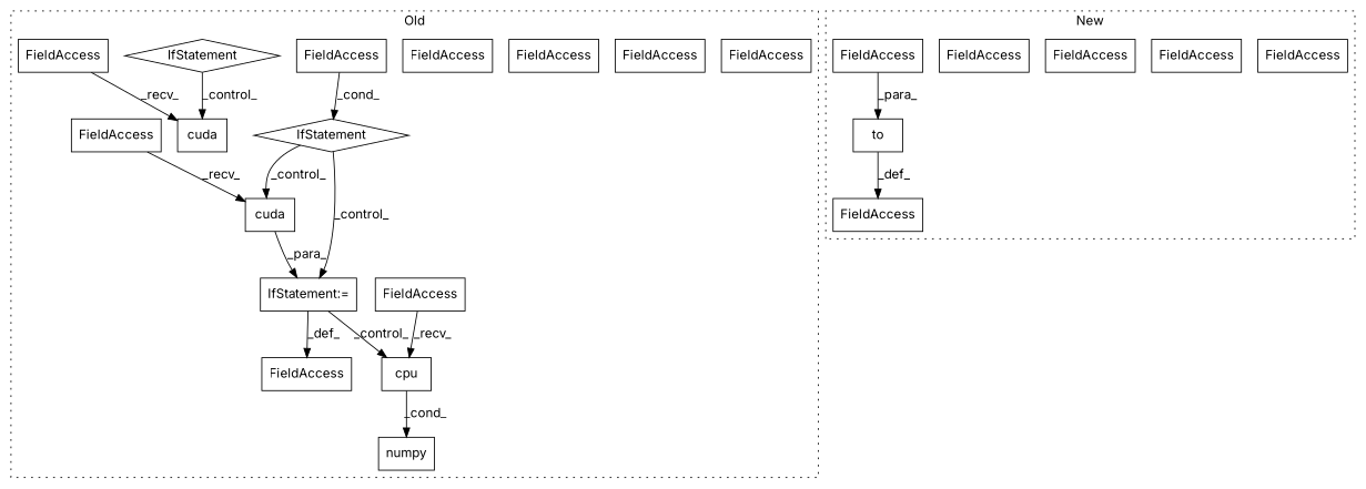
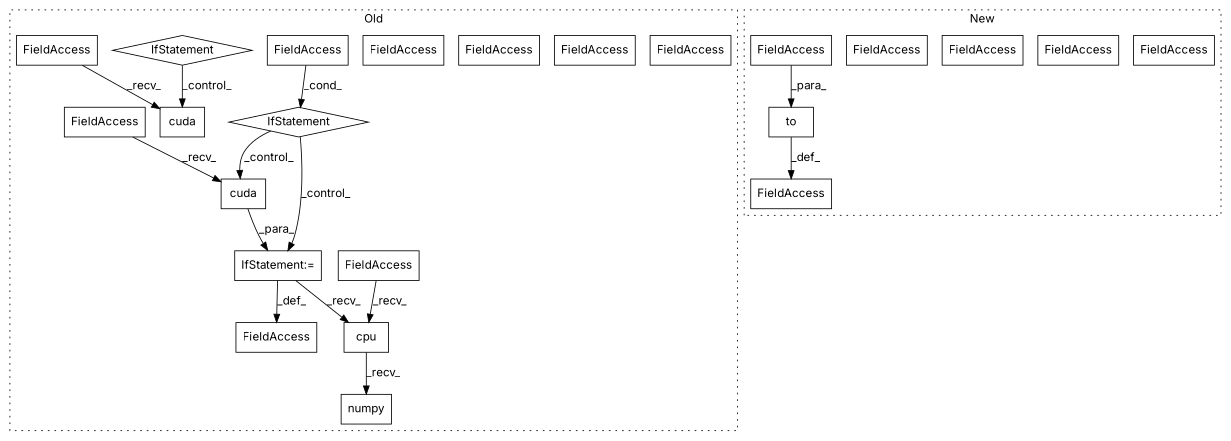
  digraph {
    fontname=Inter
    node [a=22 fontname=Inter l=6 s=6063 shape=box]
    edge [fontname=Inter]
    n1 [a=32 l=5 label=cpu s=8572]
    n2 [l=12 label=FieldAccess s=8554]
    n3 [a=32 l=7 label=numpy s=8578]
    n4 [a=32 label=cuda s=6116]
    n5 [l=13 label=FieldAccess s=6088]
    n6 [a=32 label=cuda s=3647]
    n7 [l=4 label=FieldAccess]
    n8 [l=7 label=FieldAccess s=3639]
    n9 [l=13 label=FieldAccess s=6102]
    n10 [l=4 label=FieldAccess s=6288]
    n11 [l=4 label=FieldAccess s=4658]
    n12 [a=25 l="4,2" label=IfStatement s="6059,6072" shape=diamond]
    n13 [a=25 l="4,2" label=IfStatement s="3590,3603" shape=diamond]
    n14 [a=7 l=1 label="IfStatement:=" s=6101]
    n15 [l=4 label=FieldAccess]
    n16 [l=7 label=FieldAccess s=3639]
    n17 [a=32 l="3,1" label=to s="3555,3564"]
    n18 [label=FieldAccess s=3558]
    n19 [label=FieldAccess s=5999]
    n20 [label=FieldAccess s=3696]
    n21 [label=FieldAccess s=5888]
    n22 [l=7 label=FieldAccess s=3497]
    n23 [label=FieldAccess s=3558]
    subgraph cluster_1 {
      label=Old
      style=dotted
      n1
      n2
      n3
      n4
      n5
      n6
      n7
      n8
      n9
      n10
      n11
      n12
      n13
      n14
      n15
      n16
    }
    subgraph cluster_2 {
      label=New
      style=dotted
      n17
      n18
      n19
      n20
      n21
      n22
      n23
    }
-   n1 -> n3 [label=_cond_]
+   n1 -> n3 [label=_recv_]
    n2 -> n1 [label=_recv_]
    n4 -> n14 [label=_para_]
    n9 -> n4 [label=_recv_]
    n12 -> n4 [label=_control_]
    n12 -> n14 [label=_control_]
    n13 -> n6 [label=_control_]
-   n14 -> n1 [label=_control_]
+   n14 -> n1 [label=_recv_]
    n14 -> n5 [label=_def_]
    n15 -> n12 [label=_cond_]
    n16 -> n6 [label=_recv_]
    n17 -> n22 [label=_def_]
    n23 -> n17 [label=_para_]
  }
